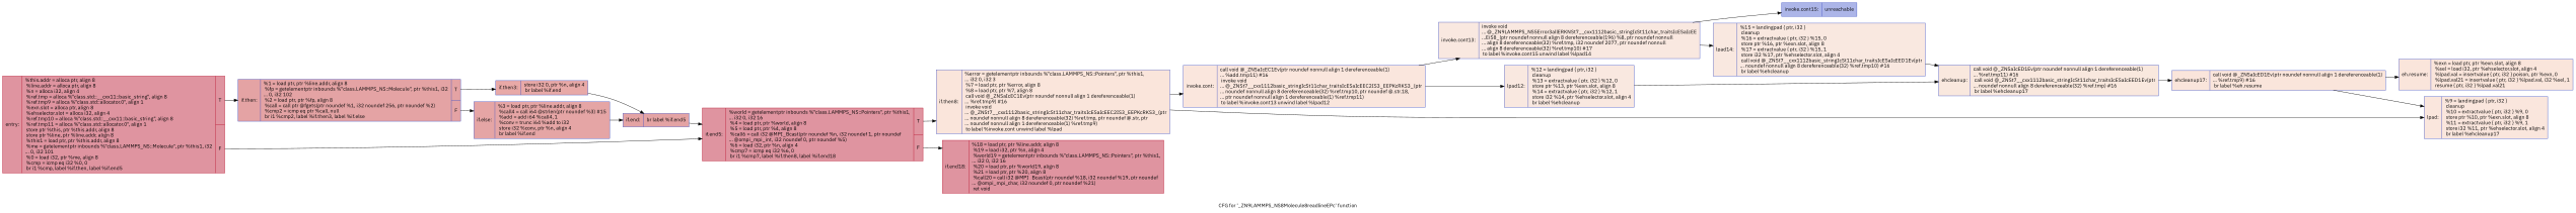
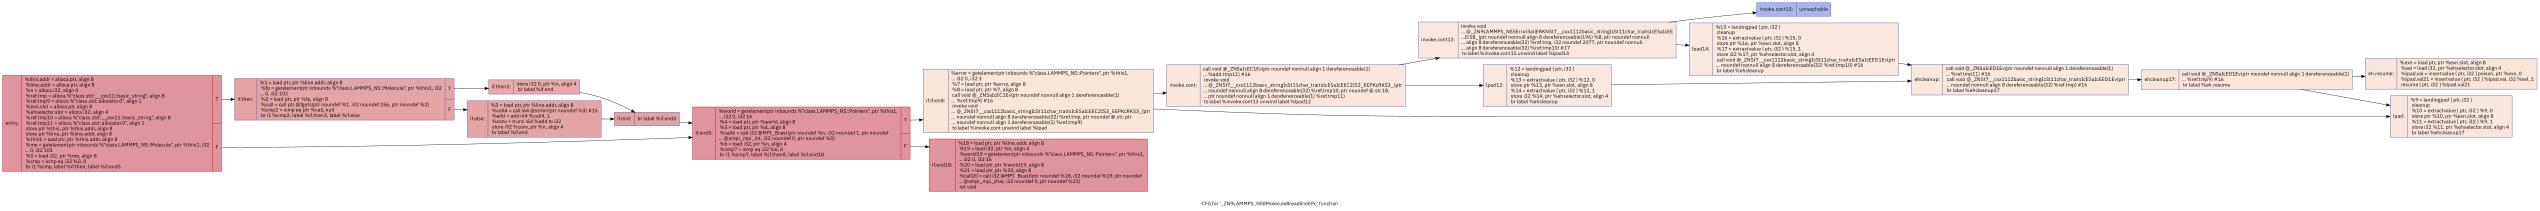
  digraph {
    fontname="IBM Plex Sans"
    label="CFG for '_ZN9LAMMPS_NS8Molecule8readlineEPc' function"
    rankdir=LR
    node [color="#3d50c3ff" fillcolor="#b70d2870" fontname="IBM Plex Sans" shape=record style=filled]
    edge [fontname="IBM Plex Sans"]
    n1 [color="#b70d28ff" label="{entry:\l|  %this.addr = alloca ptr, align 8\l  %line.addr = alloca ptr, align 8\l  %n = alloca i32, align 4\l  %ref.tmp = alloca %\"class.std::__cxx11::basic_string\", align 8\l  %ref.tmp9 = alloca %\"class.std::allocator.0\", align 1\l  %exn.slot = alloca ptr, align 8\l  %ehselector.slot = alloca i32, align 4\l  %ref.tmp10 = alloca %\"class.std::__cxx11::basic_string\", align 8\l  %ref.tmp11 = alloca %\"class.std::allocator.0\", align 1\l  store ptr %this, ptr %this.addr, align 8\l  store ptr %line, ptr %line.addr, align 8\l  %this1 = load ptr, ptr %this.addr, align 8\l  %me = getelementptr inbounds %\"class.LAMMPS_NS::Molecule\", ptr %this1, i32\l... 0, i32 101\l  %0 = load i32, ptr %me, align 8\l  %cmp = icmp eq i32 %0, 0\l  br i1 %cmp, label %if.then, label %if.end5\l|{<s0>T|<s1>F}}"]
    n2 [fillcolor="#c32e3170" label="{if.then:\l|  %1 = load ptr, ptr %line.addr, align 8\l  %fp = getelementptr inbounds %\"class.LAMMPS_NS::Molecule\", ptr %this1, i32\l... 0, i32 102\l  %2 = load ptr, ptr %fp, align 8\l  %call = call ptr @fgets(ptr noundef %1, i32 noundef 256, ptr noundef %2)\l  %cmp2 = icmp eq ptr %call, null\l  br i1 %cmp2, label %if.then3, label %if.else\l|{<s0>T|<s1>F}}"]
    n3 [color="#b70d28ff" label="{if.end5:\l|  %world = getelementptr inbounds %\"class.LAMMPS_NS::Pointers\", ptr %this1,\l... i32 0, i32 16\l  %4 = load ptr, ptr %world, align 8\l  %5 = load ptr, ptr %4, align 8\l  %call6 = call i32 @MPI_Bcast(ptr noundef %n, i32 noundef 1, ptr noundef\l... @ompi_mpi_int, i32 noundef 0, ptr noundef %5)\l  %6 = load i32, ptr %n, align 4\l  %cmp7 = icmp eq i32 %6, 0\l  br i1 %cmp7, label %if.then8, label %if.end18\l|{<s0>T|<s1>F}}"]
    n4 [fillcolor="#ca3b3770" label="{if.then3:\l|  store i32 0, ptr %n, align 4\l  br label %if.end\l}"]
-   n5 [fillcolor="#c5333470" label="{if.else:\l|  %3 = load ptr, ptr %line.addr, align 8\l  %call4 = call i64 @strlen(ptr noundef %3) #15\l  %add = add i64 %call4, 1\l  %conv = trunc i64 %add to i32\l  store i32 %conv, ptr %n, align 4\l  br label %if.end\l}"]
+   n5 [fillcolor="#c5333470" label="{if.else:\l|  %3 = load ptr, ptr %line.addr, align 8\l  %call4 = call i64 @strlen(ptr noundef %3) #15\l  %add = add i64 %call4, 1\l  %conv = trunc i64 %add to i32\l  store i92 %conv, ptr %n, align 4\l  br label %if.end\l}"]
    n6 [fillcolor="#f4c5ad70" label="{if.then8:\l|  %error = getelementptr inbounds %\"class.LAMMPS_NS::Pointers\", ptr %this1,\l... i32 0, i32 3\l  %7 = load ptr, ptr %error, align 8\l  %8 = load ptr, ptr %7, align 8\l  call void @_ZNSaIcEC1Ev(ptr noundef nonnull align 1 dereferenceable(1)\l... %ref.tmp9) #16\l  invoke void\l... @_ZNSt7__cxx1112basic_stringIcSt11char_traitsIcESaIcEEC2IS3_EEPKcRKS3_(ptr\l... noundef nonnull align 8 dereferenceable(32) %ref.tmp, ptr noundef @.str, ptr\l... noundef nonnull align 1 dereferenceable(1) %ref.tmp9)\l          to label %invoke.cont unwind label %lpad\l}"]
    n7 [color="#b70d28ff" label="{if.end18:\l|  %18 = load ptr, ptr %line.addr, align 8\l  %19 = load i32, ptr %n, align 4\l  %world19 = getelementptr inbounds %\"class.LAMMPS_NS::Pointers\", ptr %this1,\l... i32 0, i32 16\l  %20 = load ptr, ptr %world19, align 8\l  %21 = load ptr, ptr %20, align 8\l  %call20 = call i32 @MPI_Bcast(ptr noundef %18, i32 noundef %19, ptr noundef\l... @ompi_mpi_char, i32 noundef 0, ptr noundef %21)\l  ret void\l}"]
    n8 [fillcolor="#c32e3170" label="{if.end:\l|  br label %if.end5\l}"]
    n9 [fillcolor="#f3c7b170" label="{invoke.cont:\l|  call void @_ZNSaIcEC1Ev(ptr noundef nonnull align 1 dereferenceable(1)\l... %add.tmp11) #16\l  invoke void\l... @_ZNSt7__cxx1112basic_stringIcSt11char_traitsIcESaIcEEC2IS3_EEPKcRKS3_(ptr\l... noundef nonnull align 8 dereferenceable(32) %ref.tmp10, ptr noundef @.str.18,\l... ptr noundef nonnull align 1 dereferenceable(1) %ref.tmp11)\l          to label %invoke.cont13 unwind label %lpad12\l}"]
    n10 [fillcolor="#f3c7b170" label="{lpad:\l|  %9 = landingpad \{ ptr, i32 \}\l          cleanup\l  %10 = extractvalue \{ ptr, i32 \} %9, 0\l  store ptr %10, ptr %exn.slot, align 8\l  %11 = extractvalue \{ ptr, i32 \} %9, 1\l  store i32 %11, ptr %ehselector.slot, align 4\l  br label %ehcleanup17\l}"]
    n11 [fillcolor="#f1ccb870" label="{invoke.cont13:\l|  invoke void\l... @_ZN9LAMMPS_NS5Error3allERKNSt7__cxx1112basic_stringIcSt11char_traitsIcESaIcEE\l...EiS8_(ptr noundef nonnull align 8 dereferenceable(196) %8, ptr noundef nonnull\l... align 8 dereferenceable(32) %ref.tmp, i32 noundef 2077, ptr noundef nonnull\l... align 8 dereferenceable(32) %ref.tmp10) #17\l          to label %invoke.cont15 unwind label %lpad14\l}"]
    n12 [fillcolor="#f1ccb870" label="{lpad12:\l|  %12 = landingpad \{ ptr, i32 \}\l          cleanup\l  %13 = extractvalue \{ ptr, i32 \} %12, 0\l  store ptr %13, ptr %exn.slot, align 8\l  %14 = extractvalue \{ ptr, i32 \} %12, 1\l  store i32 %14, ptr %ehselector.slot, align 4\l  br label %ehcleanup\l}"]
    n13 [fillcolor="#4358cb70" label="{invoke.cont15:\l|  unreachable\l}"]
    n14 [fillcolor="#f1ccb870" label="{lpad14:\l|  %15 = landingpad \{ ptr, i32 \}\l          cleanup\l  %16 = extractvalue \{ ptr, i32 \} %15, 0\l  store ptr %16, ptr %exn.slot, align 8\l  %17 = extractvalue \{ ptr, i32 \} %15, 1\l  store i32 %17, ptr %ehselector.slot, align 4\l  call void @_ZNSt7__cxx1112basic_stringIcSt11char_traitsIcESaIcEED1Ev(ptr\l... noundef nonnull align 8 dereferenceable(32) %ref.tmp10) #16\l  br label %ehcleanup\l}"]
    n15 [fillcolor="#f2cab570" label="{ehcleanup:\l|  call void @_ZNSaIcED1Ev(ptr noundef nonnull align 1 dereferenceable(1)\l... %ref.tmp11) #16\l  call void @_ZNSt7__cxx1112basic_stringIcSt11char_traitsIcESaIcEED1Ev(ptr\l... noundef nonnull align 8 dereferenceable(32) %ref.tmp) #16\l  br label %ehcleanup17\l}"]
    n16 [fillcolor="#f4c5ad70" label="{ehcleanup17:\l|  call void @_ZNSaIcED1Ev(ptr noundef nonnull align 1 dereferenceable(1)\l... %ref.tmp9) #16\l  br label %eh.resume\l}"]
    n17 [fillcolor="#f4c5ad70" label="{eh.resume:\l|  %exn = load ptr, ptr %exn.slot, align 8\l  %sel = load i32, ptr %ehselector.slot, align 4\l  %lpad.val = insertvalue \{ ptr, i32 \} poison, ptr %exn, 0\l  %lpad.val21 = insertvalue \{ ptr, i32 \} %lpad.val, i32 %sel, 1\l  resume \{ ptr, i32 \} %lpad.val21\l}"]
    n1 -> n2 [tailport=s0]
    n1 -> n3 [tailport=s1]
    n2 -> n4 [tailport=s0]
    n2 -> n5 [tailport=s1]
    n3 -> n6 [tailport=s0]
    n3 -> n7 [tailport=s1]
    n4 -> n8
    n5 -> n8
    n6 -> n9
    n6 -> n10
    n8 -> n3
    n9 -> n11
    n9 -> n12
    n11 -> n13
    n11 -> n14
    n12 -> n15
    n14 -> n15
    n15 -> n16
    n16 -> n10
    n16 -> n17
  }
